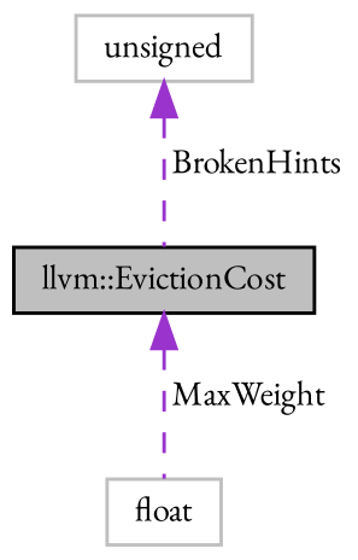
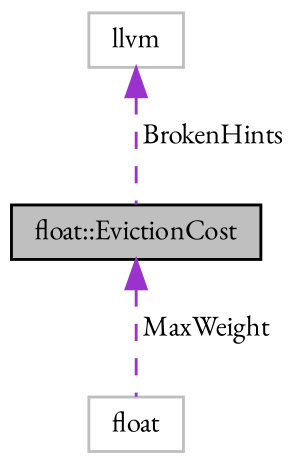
  digraph {
    fontname="EB Garamond"
    node [color=grey75 fontname="EB Garamond" fontsize=10 shape=record]
    edge [color=darkorchid3 dir=back fontname="EB Garamond" fontsize=10 labelfontname=Helvetica labelfontsize=10 style=dashed]
-   n1 [color=black fillcolor=grey75 fontcolor=black height=0.2 label="llvm::EvictionCost" style=filled width=0.4]
+   n1 [color=black fillcolor=grey75 fontcolor=black height=0.2 label="float::EvictionCost" style=filled width=0.4]
    n2 [height=0.2 label=float width=0.4]
-   n3 [height=0.2 label=unsigned width=0.4]
+   n3 [height=0.2 label=llvm width=0.4]
    n1 -> n2 [label=" MaxWeight"]
    n3 -> n1 [label=" BrokenHints"]
  }
